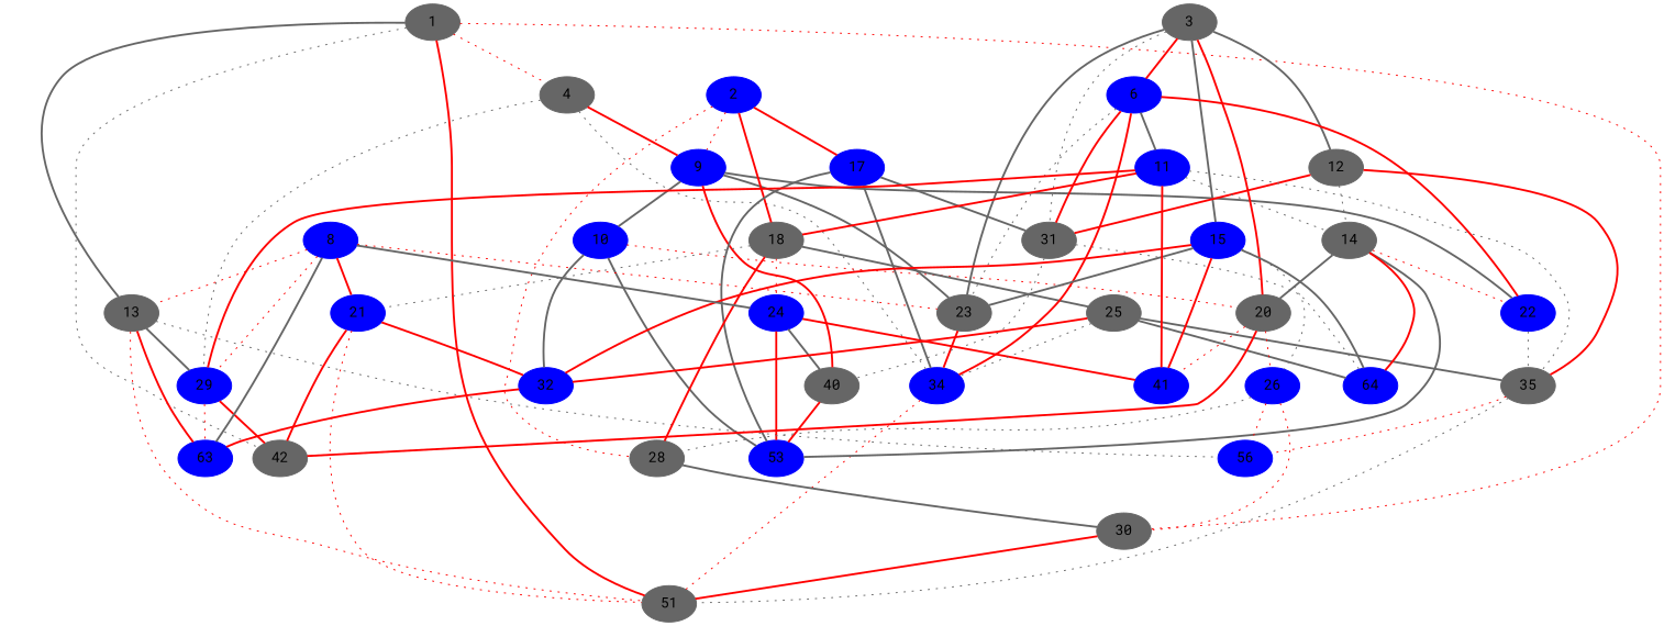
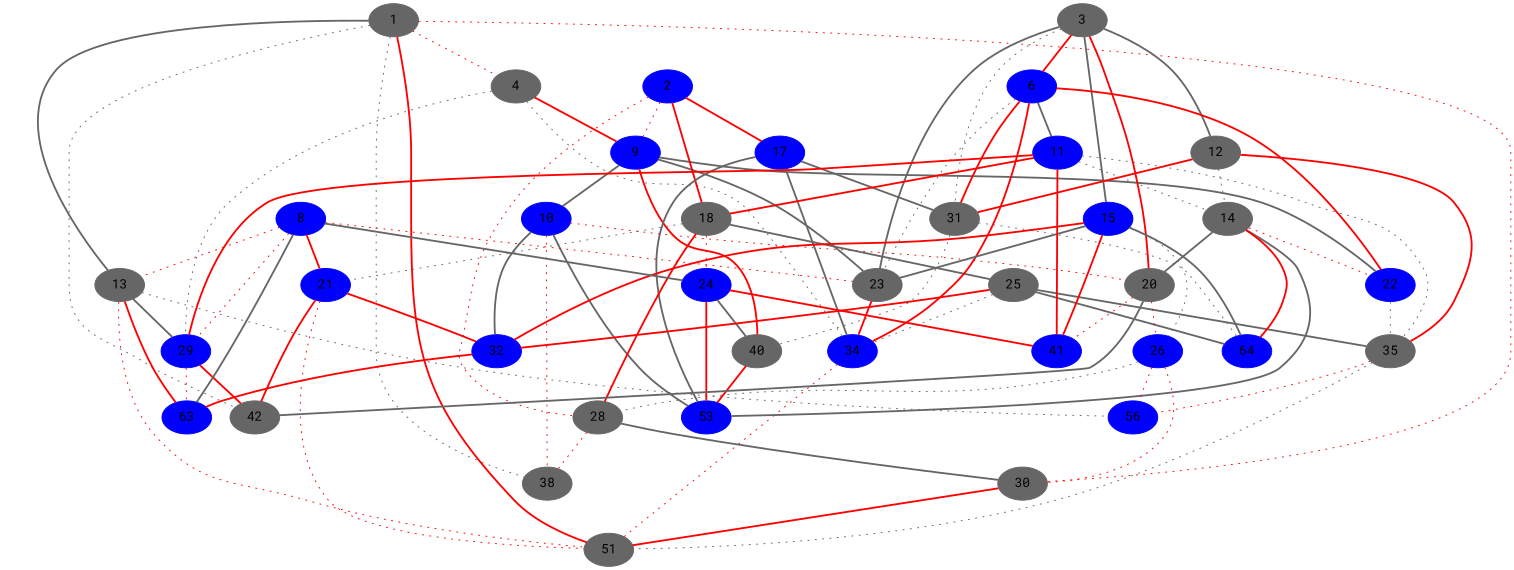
  graph {
    fontname="Roboto Mono"
    node [color=blue fontname="Roboto Mono" style=filled]
    edge [color=red fontname="Roboto Mono" style=bold]
    1 [color=gray40 super="+57"]
    4 [color=gray40]
    13 [color=gray40 super="+43"]
    30 [color=gray40]
+   38 [color=gray40]
    42 [color=gray40]
    51 [color=gray40 super="+62"]
    9 [super="+36"]
    29 [super="+39"]
    34 [super="+61"]
    63
    56
    23 [color=gray40 super="+33"]
    22
    40 [color=gray40 super="+55"]
    10 [super="+19"]
    2
    17
    18 [color=gray40 super="+27"]
    28 [color=gray40 super="+46"]
    31 [color=gray40 super="+60"]
    53 [super="+58"]
    21 [super="+49"]
    24 [super="+45"]
    25 [color=gray40 super="+37"]
    3 [color=gray40 super="+5"]
    6 [super="+59"]
    12 [color=gray40]
    15 [super="+48"]
    20 [color=gray40 super="+44"]
    11 [super="+47"]
    14 [color=gray40 super="+16"]
    35 [color=gray40 super="+65"]
    32 [super="+52"]
    41
    64
    26 [super="+54"]
    8 [super="+50"]
    1 -- 4 [style=dotted]
    1 -- 13 [color=gray40]
    1 -- 30 [style=dotted]
+   1 -- 38 [color=gray40 style=dotted]
    1 -- 42 [color=gray40 style=dotted]
    1 -- 51
    4 -- 9
    4 -- 29 [color=gray40 style=dotted]
    4 -- 34 [color=gray40 style=dotted]
    13 -- 51 [style=dotted]
    13 -- 29 [color=gray40]
    13 -- 63
    13 -- 56 [color=gray40 style=dotted]
    30 -- 51
    9 -- 23 [color=gray40]
    9 -- 22 [color=gray40]
    9 -- 40
    9 -- 10 [color=gray40]
    29 -- 42
    29 -- 63 [style=dotted]
    34 -- 51 [style=dotted]
    23 -- 34
    22 -- 35 [color=gray40 style=dotted]
    40 -- 53
+   10 -- 38 [style=dotted weight=2]
    10 -- 53 [color=gray40]
    10 -- 20 [style=dotted]
    10 -- 32 [color=gray40]
    2 -- 9 [style=dotted]
    2 -- 17
    2 -- 18
    2 -- 28 [style=dotted]
    17 -- 34 [color=gray40]
    17 -- 31 [color=gray40]
    17 -- 53 [color=gray40]
    18 -- 28
    18 -- 21 [color=gray40 style=dotted]
    18 -- 24 [style=dotted]
    18 -- 25 [color=gray40]
    28 -- 30 [color=gray40]
+   28 -- 38 [style=dotted]
    31 -- 40 [color=gray40 style=dotted]
    31 -- 64 [color=gray40 style=dotted]
    21 -- 42
    21 -- 51 [style=dotted]
    21 -- 32
    24 -- 40 [color=gray40]
    24 -- 53 [weight=2]
    24 -- 41
    25 -- 34 [color=gray40 style=dotted]
    25 -- 35 [color=gray40]
    25 -- 32 [weight=2]
    25 -- 64 [color=gray40]
    3 -- 23 [color=gray40]
    3 -- 31 [color=gray40 style=dotted]
    3 -- 6
    3 -- 12 [color=gray40]
    3 -- 15 [color=gray40]
    3 -- 20
    6 -- 34
    6 -- 23 [color=gray40 style=dotted]
    6 -- 22
    6 -- 31
    6 -- 11 [color=gray40]
    12 -- 31
    12 -- 14 [color=gray40 style=dotted]
    12 -- 35
    15 -- 23 [color=gray40]
    15 -- 32
    15 -- 41
    15 -- 64 [color=gray40]
    15 -- 26 [color=gray40 style=dotted]
-   20 -- 42
+   20 -- 42 [color=gray40]
    20 -- 41 [style=dotted]
    20 -- 26 [style=dotted]
    11 -- 29
    11 -- 18
    11 -- 14 [color=gray40 style=dotted]
    11 -- 35 [color=gray40 style=dotted]
    11 -- 41
    14 -- 22 [style=dotted]
    14 -- 53 [color=gray40]
    14 -- 20 [color=gray40]
    14 -- 64
    35 -- 51 [color=gray40 style=dotted]
    35 -- 56 [style=dotted]
    32 -- 63
    26 -- 30 [style=dotted]
    26 -- 56 [style=dotted weight=2]
    26 -- 28 [color=gray40 style=dotted]
    8 -- 13 [style=dotted]
    8 -- 29 [style=dotted]
    8 -- 63 [color=gray40]
    8 -- 23 [style=dotted]
    8 -- 21
    8 -- 24 [color=gray40]
  }
